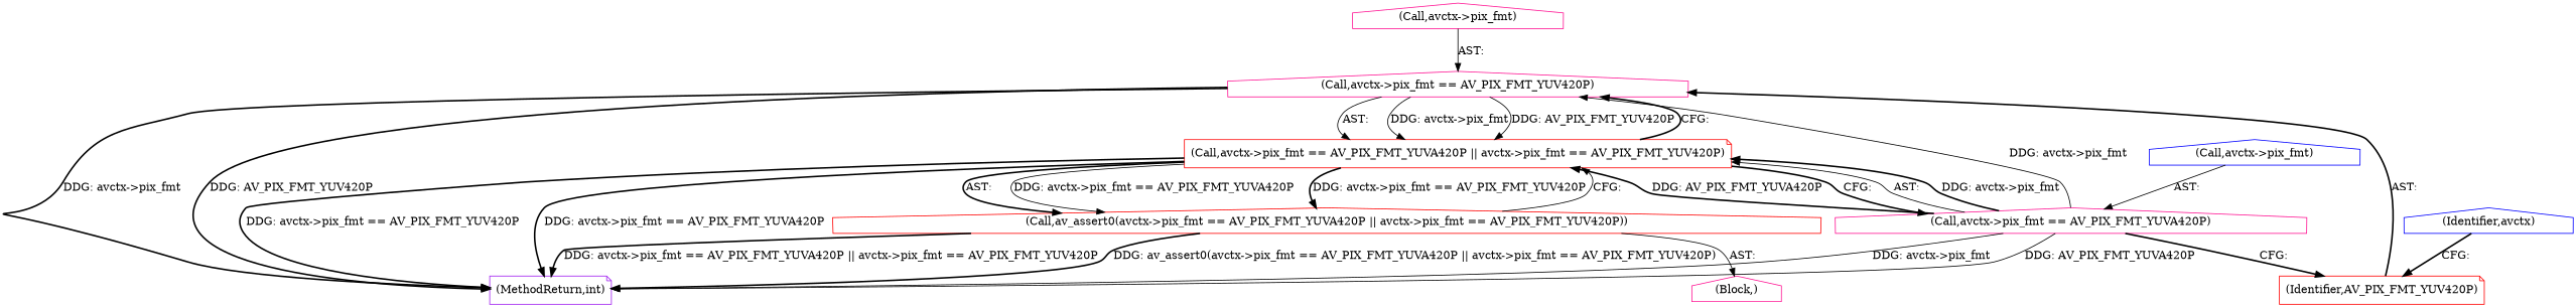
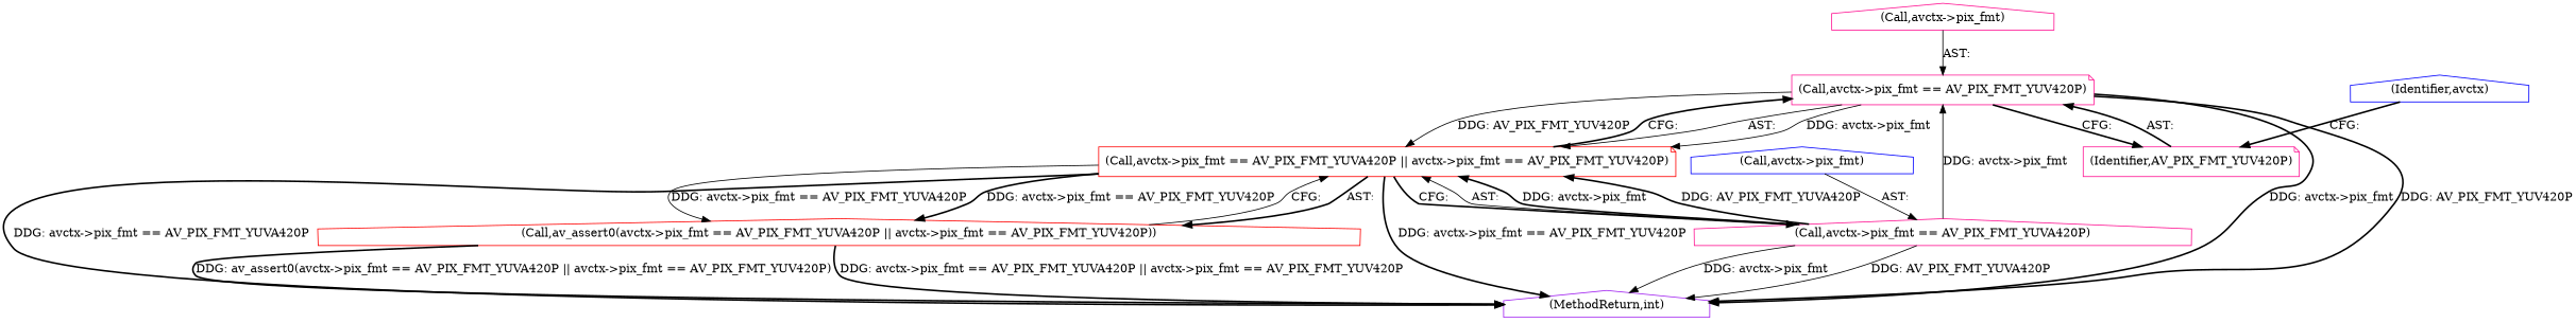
  digraph {
    node [color=deeppink shape=house]
    edge [style=bold]
-   n1 [label="(Call,avctx->pix_fmt == AV_PIX_FMT_YUV420P)"]
+   n1 [label="(Call,avctx->pix_fmt == AV_PIX_FMT_YUV420P)" shape=note]
    n2 [color=red label="(Call,avctx->pix_fmt == AV_PIX_FMT_YUVA420P || avctx->pix_fmt == AV_PIX_FMT_YUV420P)" shape=note]
-   n3 [color=purple label="(MethodReturn,int)" shape=note]
-   n4 [color=red label="(Identifier,AV_PIX_FMT_YUV420P)" shape=note]
+   n3 [color=purple label="(MethodReturn,int)"]
+   n4 [label="(Identifier,AV_PIX_FMT_YUV420P)" shape=note]
    n5 [label="(Call,avctx->pix_fmt == AV_PIX_FMT_YUVA420P)"]
    n6 [color=red label="(Call,av_assert0(avctx->pix_fmt == AV_PIX_FMT_YUVA420P || avctx->pix_fmt == AV_PIX_FMT_YUV420P))"]
-   n7 [label="(Block,)"]
    n8 [color=blue label="(Call,avctx->pix_fmt)"]
    n9 [color=blue label="(Identifier,avctx)"]
    n10 [label="(Call,avctx->pix_fmt)"]
    n1 -> n2 [label="AST: " style=solid]
    n1 -> n2 [label="DDG: avctx->pix_fmt" style=solid]
    n1 -> n2 [label="DDG: AV_PIX_FMT_YUV420P" style=solid]
    n1 -> n3 [label="DDG: avctx->pix_fmt"]
    n1 -> n3 [label="DDG: AV_PIX_FMT_YUV420P"]
-   n5 -> n4 [label="CFG: "]
+   n1 -> n4 [label="CFG: "]
    n2 -> n1 [label="CFG: "]
    n2 -> n3 [label="DDG: avctx->pix_fmt == AV_PIX_FMT_YUV420P"]
    n2 -> n3 [label="DDG: avctx->pix_fmt == AV_PIX_FMT_YUVA420P"]
    n2 -> n5 [label="CFG: "]
    n2 -> n6 [label="AST: "]
    n2 -> n6 [label="DDG: avctx->pix_fmt == AV_PIX_FMT_YUVA420P" style=solid]
    n2 -> n6 [label="DDG: avctx->pix_fmt == AV_PIX_FMT_YUV420P"]
    n4 -> n1 [label="AST: "]
    n5 -> n1 [label="DDG: avctx->pix_fmt" style=solid]
    n5 -> n2 [label="AST: " style=solid]
    n5 -> n2 [label="DDG: avctx->pix_fmt"]
    n5 -> n2 [label="DDG: AV_PIX_FMT_YUVA420P"]
    n5 -> n3 [label="DDG: avctx->pix_fmt" style=solid]
    n5 -> n3 [label="DDG: AV_PIX_FMT_YUVA420P" style=solid]
    n6 -> n2 [label="CFG: " style=solid]
    n6 -> n3 [label="DDG: avctx->pix_fmt == AV_PIX_FMT_YUVA420P || avctx->pix_fmt == AV_PIX_FMT_YUV420P"]
    n6 -> n3 [label="DDG: av_assert0(avctx->pix_fmt == AV_PIX_FMT_YUVA420P || avctx->pix_fmt == AV_PIX_FMT_YUV420P)"]
-   n6 -> n7 [label="AST: " style=solid]
    n8 -> n5 [label="AST: " style=solid]
    n9 -> n4 [label="CFG: "]
    n10 -> n1 [label="AST: " style=solid]
  }
